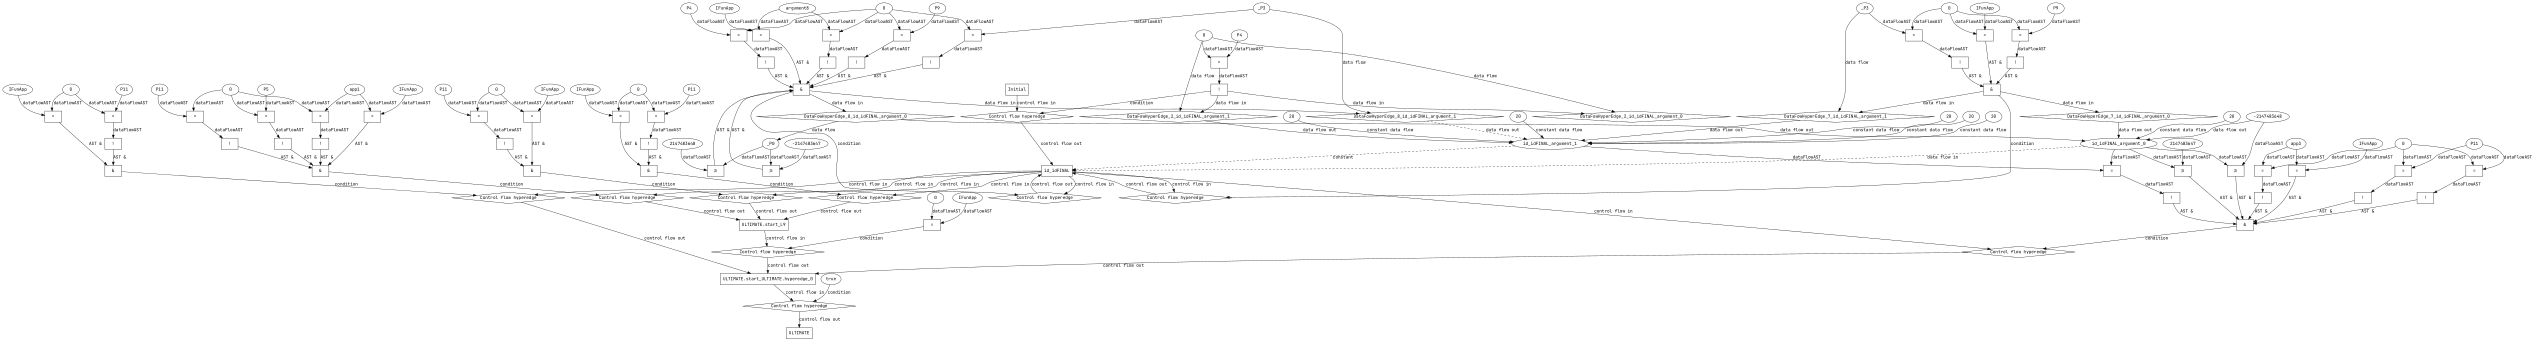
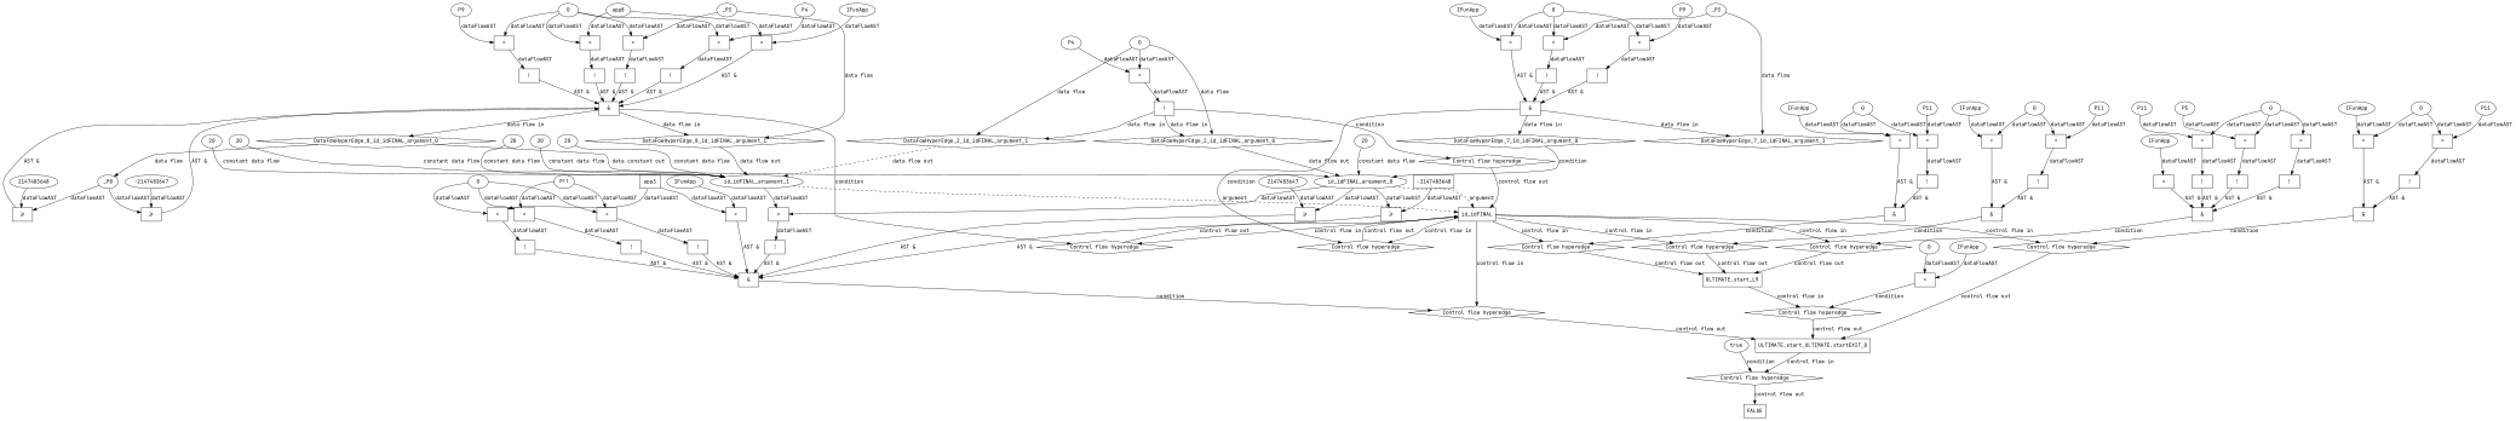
  digraph {
    fontname="JetBrains Mono"
    node [fontname="JetBrains Mono" shape=rect]
    edge [fontname="JetBrains Mono"]
    n1 [label="ULTIMATE.start_L9" nodeName="ULTIMATE.start_L9"]
    n2 [label="Control flow hyperedge" nodeName=ControlFowHyperEdge_6 shape=diamond]
-   n3 [label="ULTIMATE.start_ULTIMATE.hyperedge_0" nodeName="ULTIMATE.start_ULTIMATE.startEXIT_0"]
+   n3 [label="ULTIMATE.start_ULTIMATE.startEXIT_0" nodeName="ULTIMATE.start_ULTIMATE.startEXIT_0"]
    n4 [label="Control flow hyperedge" nodeName=ControlFowHyperEdge_9 shape=diamond]
-   n5 [label=ULTIMATE nodeName=FALSE]
+   n5 [label=FALSE nodeName=FALSE]
    n6 [label=id_idFINAL nodeName=id_idFINAL]
    n7 [label="Control flow hyperedge" nodeName=ControlFowHyperEdge_0 shape=diamond]
    n8 [label="Control flow hyperedge" nodeName=ControlFowHyperEdge_1 shape=diamond]
    n9 [label="Control flow hyperedge" nodeName=ControlFowHyperEdge_3 shape=diamond]
    n10 [label="Control flow hyperedge" nodeName=ControlFowHyperEdge_4 shape=diamond]
    n11 [label="Control flow hyperedge" nodeName=ControlFowHyperEdge_5 shape=diamond]
    n12 [label="Control flow hyperedge" nodeName=ControlFowHyperEdge_7 shape=diamond]
    n13 [label="Control flow hyperedge" nodeName=ControlFowHyperEdge_8 shape=diamond]
-   n14 [label=Initial nodeName=Initial]
    n15 [label="Control flow hyperedge" nodeName=ControlFowHyperEdge_2 shape=diamond]
    n16 [label=id_idFINAL_argument_0 nodeName=argument0 shape=oval]
    n17 [label=">=" nodeName="xxxULTIMATE.start_ULTIMATE.startEXIT_0___id_idFINAL_4xxxguard1_node_0"]
    n18 [label=">=" nodeName="xxxULTIMATE.start_ULTIMATE.startEXIT_0___id_idFINAL_4xxxguard_0_node_0"]
    n19 [label="=" nodeName="xxxULTIMATE.start_ULTIMATE.startEXIT_0___id_idFINAL_4xxxguard6_node_1"]
    n20 [label="&" nodeName="xxxULTIMATE.start_ULTIMATE.startEXIT_0___id_idFINAL_4xxx_and"]
    n21 [label="!" nodeName="xxxULTIMATE.start_ULTIMATE.startEXIT_0___id_idFINAL_4xxxguard6_node_0"]
    n22 [label=id_idFINAL_argument_1 nodeName=argument1 shape=oval]
    n23 [label="&" nodeName="xxxULTIMATE.start_L9___id_idFINAL_0xxx_and"]
    n24 [label="!" nodeName="xxxULTIMATE.start_L9___id_idFINAL_0xxxguard_0_node_0"]
    n25 [label="=" nodeName="xxxULTIMATE.start_L9___id_idFINAL_0xxxguard_0_node_1"]
    n26 [label=P11 nodeName="xxxULTIMATE.start_L9___id_idFINAL_0xxxguard_0_node_2" shape=""]
    n27 [label=0 nodeName="xxxULTIMATE.start_L9___id_idFINAL_0xxxguard_0_node_3" shape=""]
    n28 [label="=" nodeName="xxxULTIMATE.start_L9___id_idFINAL_0xxxguard1_node_0"]
    n29 [label=IFunApp nodeName="xxxULTIMATE.start_L9___id_idFINAL_0xxxguard1_node_1" shape=""]
    n30 [label="&" nodeName="xxxULTIMATE.start_L9___id_idFINAL_1xxx_and"]
    n31 [label="!" nodeName="xxxULTIMATE.start_L9___id_idFINAL_1xxxguard_0_node_0"]
    n32 [label="=" nodeName="xxxULTIMATE.start_L9___id_idFINAL_1xxxguard_0_node_1"]
    n33 [label=P11 nodeName="xxxULTIMATE.start_L9___id_idFINAL_1xxxguard_0_node_2" shape=""]
    n34 [label=0 nodeName="xxxULTIMATE.start_L9___id_idFINAL_1xxxguard_0_node_3" shape=""]
    n35 [label="=" nodeName="xxxULTIMATE.start_L9___id_idFINAL_1xxxguard1_node_1"]
    n36 [label="=" nodeName="xxxULTIMATE.start_L9___id_idFINAL_1xxxguard2_node_1"]
    n37 [label="!" nodeName="xxxULTIMATE.start_L9___id_idFINAL_1xxxguard1_node_0"]
    n38 [label="!" nodeName="xxxULTIMATE.start_L9___id_idFINAL_1xxxguard2_node_0"]
-   n39 [label=app1 nodeName="xxxULTIMATE.start_L9___id_idFINAL_1xxxguard1_node_2" shape=""]
    n40 [label="=" nodeName="xxxULTIMATE.start_L9___id_idFINAL_1xxxguard3_node_0"]
    n41 [label=P5 nodeName="xxxULTIMATE.start_L9___id_idFINAL_1xxxguard2_node_2" shape=""]
    n42 [label=IFunApp nodeName="xxxULTIMATE.start_L9___id_idFINAL_1xxxguard3_node_1" shape=""]
    n43 [label="!" nodeName=xxxid_idFINAL___Initial_2xxxguard_0_node_0]
    n44 [label=DataFowHyperEdge_2_id_idFINAL_argument_0 nodeName=DataFowHyperEdge_2_id_idFINAL_argument_0 shape=diamond]
    n45 [label=DataFowHyperEdge_2_id_idFINAL_argument_1 nodeName=DataFowHyperEdge_2_id_idFINAL_argument_1 shape=diamond]
    n46 [label="=" nodeName=xxxid_idFINAL___Initial_2xxxguard_0_node_1]
    n47 [label=P4 nodeName=xxxid_idFINAL___Initial_2xxxguard_0_node_2 shape=""]
    n48 [label=0 nodeName=xxxid_idFINAL___Initial_2xxxdataFlow_0_node_0 shape=""]
    n49 [label="&" nodeName="xxxULTIMATE.start_ULTIMATE.startEXIT_0___id_idFINAL_3xxx_and"]
    n50 [label="!" nodeName="xxxULTIMATE.start_ULTIMATE.startEXIT_0___id_idFINAL_3xxxguard_0_node_0"]
    n51 [label="=" nodeName="xxxULTIMATE.start_ULTIMATE.startEXIT_0___id_idFINAL_3xxxguard_0_node_1"]
    n52 [label=P11 nodeName="xxxULTIMATE.start_ULTIMATE.startEXIT_0___id_idFINAL_3xxxguard_0_node_2" shape=""]
    n53 [label=0 nodeName="xxxULTIMATE.start_ULTIMATE.startEXIT_0___id_idFINAL_3xxxguard_0_node_3" shape=""]
    n54 [label="=" nodeName="xxxULTIMATE.start_ULTIMATE.startEXIT_0___id_idFINAL_3xxxguard1_node_0"]
    n55 [label=IFunApp nodeName="xxxULTIMATE.start_ULTIMATE.startEXIT_0___id_idFINAL_3xxxguard1_node_1" shape=""]
-   n56 [label=-2147483648 nodeName="xxxULTIMATE.start_ULTIMATE.startEXIT_0___id_idFINAL_4xxxguard1_node_2" shape=""]
+   n56 [label=-2147483648 nodeName="xxxULTIMATE.start_ULTIMATE.startEXIT_0___id_idFINAL_4xxxguard1_node_2" shape=box]
    n57 [label="=" nodeName="xxxULTIMATE.start_ULTIMATE.startEXIT_0___id_idFINAL_4xxxguard5_node_0"]
    n58 [label=IFunApp nodeName="xxxULTIMATE.start_ULTIMATE.startEXIT_0___id_idFINAL_4xxxguard5_node_1" shape=""]
-   n59 [label=app3 nodeName="xxxULTIMATE.start_ULTIMATE.startEXIT_0___id_idFINAL_4xxxguard4_node_2" shape=""]
+   n59 [label=app3 nodeName="xxxULTIMATE.start_ULTIMATE.startEXIT_0___id_idFINAL_4xxxguard4_node_2" shape=box]
    n60 [label="=" nodeName="xxxULTIMATE.start_ULTIMATE.startEXIT_0___id_idFINAL_4xxxguard4_node_1"]
    n61 [label="!" nodeName="xxxULTIMATE.start_ULTIMATE.startEXIT_0___id_idFINAL_4xxxguard4_node_0"]
    n62 [label=2147483647 nodeName="xxxULTIMATE.start_ULTIMATE.startEXIT_0___id_idFINAL_4xxxguard_0_node_1" shape=""]
    n63 [label=0 nodeName="xxxULTIMATE.start_ULTIMATE.startEXIT_0___id_idFINAL_4xxxguard2_node_3" shape=""]
    n64 [label="=" nodeName="xxxULTIMATE.start_ULTIMATE.startEXIT_0___id_idFINAL_4xxxguard3_node_1"]
    n65 [label="=" nodeName="xxxULTIMATE.start_ULTIMATE.startEXIT_0___id_idFINAL_4xxxguard2_node_1"]
    n66 [label="!" nodeName="xxxULTIMATE.start_ULTIMATE.startEXIT_0___id_idFINAL_4xxxguard3_node_0"]
    n67 [label="!" nodeName="xxxULTIMATE.start_ULTIMATE.startEXIT_0___id_idFINAL_4xxxguard2_node_0"]
    n68 [label=P11 nodeName="xxxULTIMATE.start_ULTIMATE.startEXIT_0___id_idFINAL_4xxxguard2_node_2" shape=""]
    n69 [label="&" nodeName="xxxULTIMATE.start_L9___id_idFINAL_5xxx_and"]
    n70 [label="!" nodeName="xxxULTIMATE.start_L9___id_idFINAL_5xxxguard_0_node_0"]
    n71 [label="=" nodeName="xxxULTIMATE.start_L9___id_idFINAL_5xxxguard_0_node_1"]
    n72 [label=P11 nodeName="xxxULTIMATE.start_L9___id_idFINAL_5xxxguard_0_node_2" shape=""]
    n73 [label=0 nodeName="xxxULTIMATE.start_L9___id_idFINAL_5xxxguard_0_node_3" shape=""]
    n74 [label="=" nodeName="xxxULTIMATE.start_L9___id_idFINAL_5xxxguard1_node_0"]
    n75 [label=IFunApp nodeName="xxxULTIMATE.start_L9___id_idFINAL_5xxxguard1_node_1" shape=""]
    n76 [label="=" nodeName="xxxULTIMATE.start_ULTIMATE.startEXIT_0___ULTIMATE.start_L9_6xxxguard_0_node_0"]
    n77 [label=IFunApp nodeName="xxxULTIMATE.start_ULTIMATE.startEXIT_0___ULTIMATE.start_L9_6xxxguard_0_node_1" shape=""]
    n78 [label=0 nodeName="xxxULTIMATE.start_ULTIMATE.startEXIT_0___ULTIMATE.start_L9_6xxxguard_0_node_2" shape=""]
    n79 [label="&" nodeName=xxxid_idFINAL___id_idFINAL_7xxx_and]
    n80 [label=DataFowHyperEdge_7_id_idFINAL_argument_1 nodeName=DataFowHyperEdge_7_id_idFINAL_argument_1 shape=diamond]
    n81 [label=DataFowHyperEdge_7_id_idFINAL_argument_0 nodeName=DataFowHyperEdge_7_id_idFINAL_argument_0 shape=diamond]
    n82 [label="!" nodeName=xxxid_idFINAL___id_idFINAL_7xxxguard_0_node_0]
    n83 [label="=" nodeName=xxxid_idFINAL___id_idFINAL_7xxxguard_0_node_1]
    n84 [label=0 nodeName=xxxid_idFINAL___id_idFINAL_7xxxguard_0_node_3 shape=""]
    n85 [label="=" nodeName=xxxid_idFINAL___id_idFINAL_7xxxguard1_node_1]
    n86 [label="=" nodeName=xxxid_idFINAL___id_idFINAL_7xxxguard2_node_0]
    n87 [label="!" nodeName=xxxid_idFINAL___id_idFINAL_7xxxguard1_node_0]
    n88 [label=_P3 nodeName=xxxid_idFINAL___id_idFINAL_7xxxdataFlow_0_node_0 shape=""]
    n89 [label=P9 nodeName=xxxid_idFINAL___id_idFINAL_7xxxguard1_node_2 shape=""]
    n90 [label=IFunApp nodeName=xxxid_idFINAL___id_idFINAL_7xxxguard2_node_1 shape=""]
    n91 [label="&" nodeName=xxxid_idFINAL___id_idFINAL_8xxx_and]
    n92 [label=DataFowHyperEdge_8_id_idFINAL_argument_0 nodeName=DataFowHyperEdge_8_id_idFINAL_argument_0 shape=diamond]
    n93 [label=DataFowHyperEdge_8_id_idFINAL_argument_1 nodeName=DataFowHyperEdge_8_id_idFINAL_argument_1 shape=diamond]
    n94 [label=_P0 nodeName=xxxid_idFINAL___id_idFINAL_8xxxdataFlow_0_node_0 shape=""]
    n95 [label=">=" nodeName=xxxid_idFINAL___id_idFINAL_8xxxguard_0_node_0]
    n96 [label=2147483648 nodeName=xxxid_idFINAL___id_idFINAL_8xxxguard_0_node_1 shape=""]
    n97 [label=">=" nodeName=xxxid_idFINAL___id_idFINAL_8xxxguard1_node_0]
    n98 [label="!" nodeName=xxxid_idFINAL___id_idFINAL_8xxxguard6_node_0]
    n99 [label="=" nodeName=xxxid_idFINAL___id_idFINAL_8xxxguard6_node_1]
-   n100 [label=argument8 nodeName=xxxid_idFINAL___id_idFINAL_8xxxguard5_node_2 shape=""]
+   n100 [label=app8 nodeName=xxxid_idFINAL___id_idFINAL_8xxxguard5_node_2 shape=""]
    n101 [label="=" nodeName=xxxid_idFINAL___id_idFINAL_8xxxguard5_node_0]
    n102 [label=0 nodeName=xxxid_idFINAL___id_idFINAL_8xxxguard2_node_3 shape=""]
    n103 [label="=" nodeName=xxxid_idFINAL___id_idFINAL_8xxxguard3_node_1]
    n104 [label="=" nodeName=xxxid_idFINAL___id_idFINAL_8xxxguard4_node_1]
    n105 [label="=" nodeName=xxxid_idFINAL___id_idFINAL_8xxxguard2_node_1]
    n106 [label="!" nodeName=xxxid_idFINAL___id_idFINAL_8xxxguard3_node_0]
    n107 [label="!" nodeName=xxxid_idFINAL___id_idFINAL_8xxxguard4_node_0]
    n108 [label="!" nodeName=xxxid_idFINAL___id_idFINAL_8xxxguard2_node_0]
    n109 [label=-2147483647 nodeName=xxxid_idFINAL___id_idFINAL_8xxxguard1_node_2 shape=""]
    n110 [label=IFunApp nodeName=xxxid_idFINAL___id_idFINAL_8xxxguard5_node_1 shape=""]
    n111 [label=_P3 nodeName=xxxid_idFINAL___id_idFINAL_8xxxdataFlow1_node_0 shape=""]
    n112 [label=P9 nodeName=xxxid_idFINAL___id_idFINAL_8xxxguard4_node_2 shape=""]
    n113 [label=P4 nodeName=xxxid_idFINAL___id_idFINAL_8xxxguard2_node_2 shape=""]
    n114 [label=true nodeName="xxxFALSE___ULTIMATE.start_ULTIMATE.startEXIT_0_9xxxguard_0_node_0" shape=""]
    n115 [label=20 nodeName="xxxULTIMATE.start_L9___id_idFINAL_0xxxid_idFINAL_argument_1_constant_20" shape=""]
    n116 [label=20 nodeName="xxxULTIMATE.start_L9___id_idFINAL_1xxxid_idFINAL_argument_0_constant_20" shape=""]
    n117 [label=20 nodeName="xxxULTIMATE.start_L9___id_idFINAL_1xxxid_idFINAL_argument_1_constant_20" shape=""]
    n118 [label=20 nodeName="xxxULTIMATE.start_ULTIMATE.startEXIT_0___id_idFINAL_3xxxid_idFINAL_argument_1_constant_20" shape=""]
    n119 [label=20 nodeName="xxxULTIMATE.start_ULTIMATE.startEXIT_0___id_idFINAL_4xxxid_idFINAL_argument_1_constant_20" shape=""]
    n120 [label=20 nodeName="xxxULTIMATE.start_L9___id_idFINAL_5xxxid_idFINAL_argument_1_constant_20" shape=""]
    n1 -> n2 [label="control flow in"]
    n2 -> n3 [label="control flow out"]
    n3 -> n4 [label="control flow in"]
    n4 -> n5 [label="control flow out"]
    n6 -> n7 [label="control flow in"]
    n6 -> n8 [label="control flow in"]
    n6 -> n9 [label="control flow in"]
    n6 -> n10 [label="control flow in"]
    n6 -> n11 [label="control flow in"]
    n6 -> n12 [label="control flow in"]
    n6 -> n13 [label="control flow in"]
    n7 -> n1 [label="control flow out"]
    n8 -> n1 [label="control flow out"]
    n9 -> n3 [label="control flow out"]
    n10 -> n3 [label="control flow out"]
    n11 -> n1 [label="control flow out"]
    n12 -> n6 [label="control flow out"]
    n13 -> n6 [label="control flow out"]
-   n14 -> n15 [label="control flow in"]
    n15 -> n6 [label="control flow out"]
-   n16 -> n6 [label="data flow in" style=dashed]
+   n16 -> n6 [label=argument style=dashed]
    n16 -> n17 [label=dataFlowAST]
    n16 -> n18 [label=dataFlowAST]
    n16 -> n19 [label=dataFlowAST]
    n17 -> n20 [label="AST &"]
    n18 -> n20 [label="AST &"]
    n19 -> n21 [label=dataFlowAST]
    n20 -> n10 [label=condition]
    n21 -> n20 [label="AST &"]
-   n22 -> n6 [label=constant style=dashed]
+   n22 -> n6 [label=argument style=dashed]
    n22 -> n19 [label=dataFlowAST]
    n23 -> n7 [label=condition]
    n24 -> n23 [label="AST &"]
    n25 -> n24 [label=dataFlowAST]
    n26 -> n25 [label=dataFlowAST]
    n27 -> n25 [label=dataFlowAST]
    n27 -> n28 [label=dataFlowAST]
    n28 -> n23 [label="AST &"]
    n29 -> n28 [label=dataFlowAST]
    n30 -> n8 [label=condition]
    n31 -> n30 [label="AST &"]
    n32 -> n31 [label=dataFlowAST]
    n33 -> n32 [label=dataFlowAST]
    n34 -> n32 [label=dataFlowAST]
    n34 -> n35 [label=dataFlowAST]
    n34 -> n36 [label=dataFlowAST]
    n35 -> n37 [label=dataFlowAST]
    n36 -> n38 [label=dataFlowAST]
    n37 -> n30 [label="AST &"]
    n38 -> n30 [label="AST &"]
-   n39 -> n35 [label=dataFlowAST]
-   n39 -> n40 [label=dataFlowAST]
    n40 -> n30 [label="AST &"]
    n41 -> n36 [label=dataFlowAST]
    n42 -> n40 [label=dataFlowAST]
    n43 -> n15 [label=condition]
    n43 -> n44 [label="data flow in"]
    n43 -> n45 [label="data flow in"]
-   n56 -> n16 [label="data flow out"]
-   n45 -> n22 [label="data flow out"]
+   n44 -> n16 [label="data flow out"]
+   n45 -> n22 [label="data flow out" style=dashed]
    n46 -> n43 [label=dataFlowAST]
    n47 -> n46 [label=dataFlowAST]
    n48 -> n44 [label="data flow"]
    n48 -> n45 [label="data flow"]
    n48 -> n46 [label=dataFlowAST]
    n49 -> n9 [label=condition]
    n50 -> n49 [label="AST &"]
    n51 -> n50 [label=dataFlowAST]
    n52 -> n51 [label=dataFlowAST]
    n53 -> n51 [label=dataFlowAST]
    n53 -> n54 [label=dataFlowAST]
    n54 -> n49 [label="AST &"]
    n55 -> n54 [label=dataFlowAST]
    n56 -> n17 [label=dataFlowAST]
    n57 -> n20 [label="AST &"]
    n58 -> n57 [label=dataFlowAST]
    n59 -> n57 [label=dataFlowAST]
    n59 -> n60 [label=dataFlowAST]
    n60 -> n61 [label=dataFlowAST]
    n61 -> n20 [label="AST &"]
    n62 -> n18 [label=dataFlowAST]
    n63 -> n60 [label=dataFlowAST]
    n63 -> n64 [label=dataFlowAST]
    n63 -> n65 [label=dataFlowAST]
    n64 -> n66 [label=dataFlowAST]
    n65 -> n67 [label=dataFlowAST]
    n66 -> n20 [label="AST &"]
    n67 -> n20 [label="AST &"]
    n68 -> n64 [label=dataFlowAST]
    n68 -> n65 [label=dataFlowAST]
    n69 -> n11 [label=condition]
    n70 -> n69 [label="AST &"]
    n71 -> n70 [label=dataFlowAST]
    n72 -> n71 [label=dataFlowAST]
    n73 -> n71 [label=dataFlowAST]
    n73 -> n74 [label=dataFlowAST]
    n74 -> n69 [label="AST &"]
    n75 -> n74 [label=dataFlowAST]
    n76 -> n2 [label=condition]
    n77 -> n76 [label=dataFlowAST]
    n78 -> n76 [label=dataFlowAST]
    n79 -> n12 [label=condition]
    n79 -> n80 [label="data flow in"]
    n79 -> n81 [label="data flow in"]
-   n80 -> n22 [label="data flow out"]
-   n81 -> n16 [label="data flow out"]
+   n81 -> n16 [label=condition]
    n82 -> n79 [label="AST &"]
    n83 -> n82 [label=dataFlowAST]
    n84 -> n83 [label=dataFlowAST]
    n84 -> n85 [label=dataFlowAST]
    n84 -> n86 [label=dataFlowAST]
    n85 -> n87 [label=dataFlowAST]
    n86 -> n79 [label="AST &"]
    n87 -> n79 [label="AST &"]
    n88 -> n80 [label="data flow"]
    n88 -> n83 [label=dataFlowAST]
    n89 -> n85 [label=dataFlowAST]
    n90 -> n86 [label=dataFlowAST]
    n91 -> n13 [label=condition]
    n91 -> n92 [label="data flow in"]
    n91 -> n93 [label="data flow in"]
-   n92 -> n16 [label="data flow out"]
+   n92 -> n16 [label="data constant out"]
    n92 -> n94 [label="data flow"]
-   n93 -> n22 [label="data flow out" style=dashed]
+   n93 -> n22 [label="data flow out"]
    n94 -> n95 [label=dataFlowAST]
    n94 -> n97 [label=dataFlowAST]
    n95 -> n91 [label="AST &"]
    n96 -> n95 [label=dataFlowAST]
    n97 -> n91 [label="AST &"]
    n98 -> n91 [label="AST &"]
    n99 -> n98 [label=dataFlowAST]
    n100 -> n99 [label=dataFlowAST]
    n100 -> n101 [label=dataFlowAST]
    n101 -> n91 [label="AST &"]
    n102 -> n99 [label=dataFlowAST]
    n102 -> n103 [label=dataFlowAST]
    n102 -> n104 [label=dataFlowAST]
    n102 -> n105 [label=dataFlowAST]
    n103 -> n106 [label=dataFlowAST]
    n104 -> n107 [label=dataFlowAST]
    n105 -> n108 [label=dataFlowAST]
    n106 -> n91 [label="AST &"]
    n107 -> n91 [label="AST &"]
    n108 -> n91 [label="AST &"]
    n109 -> n97 [label=dataFlowAST]
    n110 -> n101 [label=dataFlowAST]
    n111 -> n93 [label="data flow"]
    n111 -> n103 [label=dataFlowAST]
    n112 -> n104 [label=dataFlowAST]
    n113 -> n105 [label=dataFlowAST]
    n114 -> n4 [label=condition]
    n115 -> n22 [label="constant data flow"]
    n116 -> n16 [label="constant data flow"]
    n117 -> n22 [label="constant data flow"]
    n118 -> n22 [label="constant data flow"]
    n119 -> n22 [label="constant data flow"]
    n120 -> n22 [label="constant data flow"]
  }
